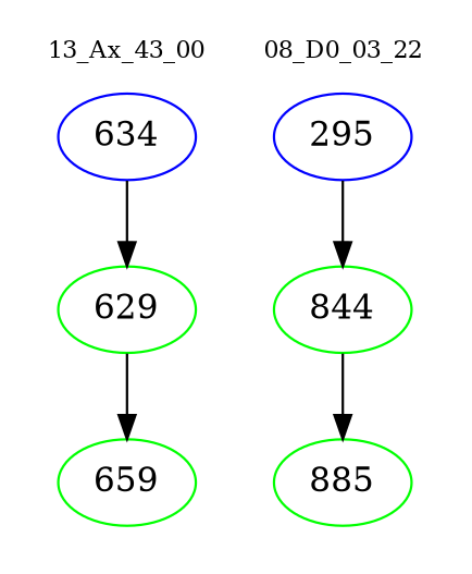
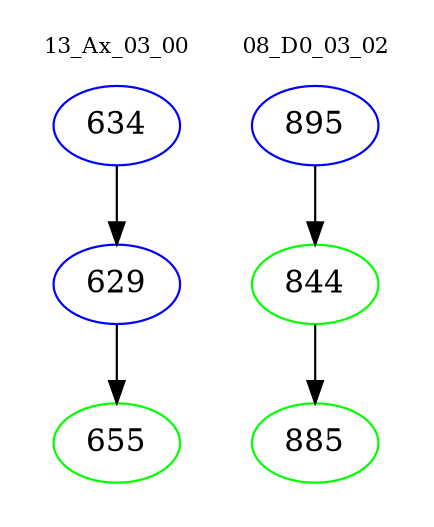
  digraph {
    node [color=blue]
    edge [color=black]
    n1 [label=634]
-   n2 [color=green label=629]
-   n3 [color=green label=659]
-   n4 [label=295]
+   n2 [label=629]
+   n3 [color=green label=655]
+   n4 [label=895]
    n5 [color=green label=844]
    n6 [color=green label=885]
    subgraph cluster_1 {
      color=white
      fontsize=10
-     label="13_Ax_43_00"
+     label="13_Ax_03_00"
      n1
      n2
      n3
    }
    subgraph cluster_2 {
      color=white
      fontsize=10
-     label="08_D0_03_22"
+     label="08_D0_03_02"
      n4
      n5
      n6
    }
    n1 -> n2
    n2 -> n3
    n4 -> n5
    n5 -> n6
  }
